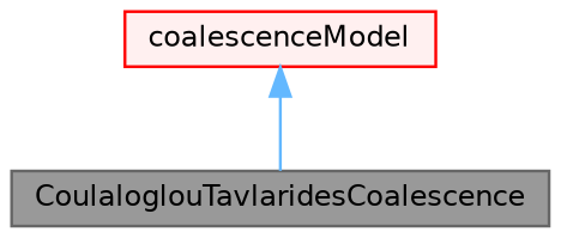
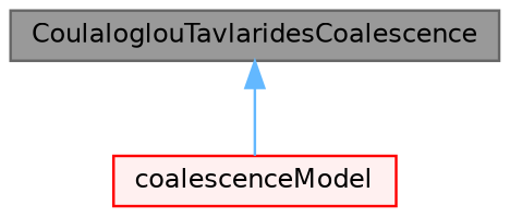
  digraph {
    node [fontname=Helvetica fontsize=10 shape=box style=filled]
    n1 [color=gray40 fillcolor=grey60 fontcolor=black height=0.2 label=CoulaloglouTavlaridesCoalescence width=0.4]
    n2 [color=red fillcolor="#FFF0F0" height=0.2 label=coalescenceModel width=0.4]
-   n2 -> n1 [color=steelblue1 dir=back fontname=Helvetica fontsize=10 labelfontname=Helvetica labelfontsize=10 style=solid]
+   n1 -> n2 [color=steelblue1 dir=back fontname=Helvetica fontsize=10 labelfontname=Helvetica labelfontsize=10 style=solid]
  }
